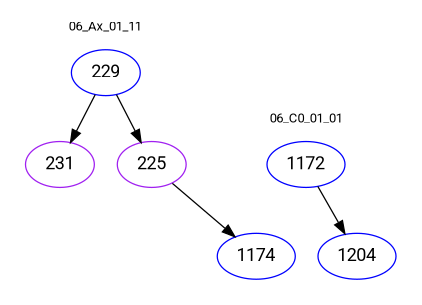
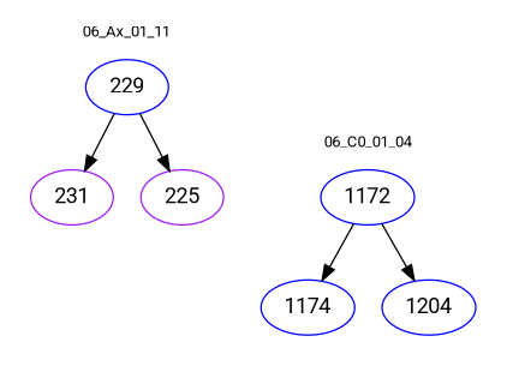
  digraph {
    fontname=Roboto
    node [color=blue fontname=Roboto]
    edge [color=black fontname=Roboto]
    n1 [label=229]
    n2 [color=purple label=231]
    n3 [color=purple label=225]
    n4 [label=1172]
    n5 [label=1174]
    n6 [label=1204]
    subgraph cluster_1 {
      color=white
      fontsize=10
      label="06_Ax_01_11"
      n1
      n2
      n3
    }
    subgraph cluster_2 {
      color=white
      fontsize=10
-     label="06_C0_01_01"
+     label="06_C0_01_04"
      n4
      n5
      n6
    }
    n1 -> n2
    n1 -> n3
-   n3 -> n5
+   n4 -> n5
    n4 -> n6
  }
